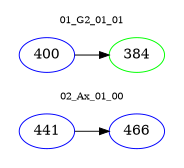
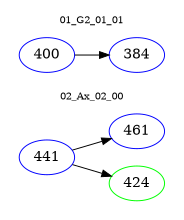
  digraph {
    rankdir=LR
    node [color=blue]
    edge [color=black]
    n1 [label=441]
-   n3 [label=466]
+   n2 [color=green label=424]
+   n3 [label=461]
    n4 [label=400]
-   n5 [color=green label=384]
+   n5 [label=384]
    subgraph cluster_1 {
      color=white
      fontsize=10
-     label="02_Ax_01_00"
+     label="02_Ax_02_00"
      n1
+     n2
      n3
    }
    subgraph cluster_2 {
      color=white
      fontsize=10
      label="01_G2_01_01"
      n4
      n5
    }
+   n1 -> n2
    n1 -> n3
    n4 -> n5
  }
